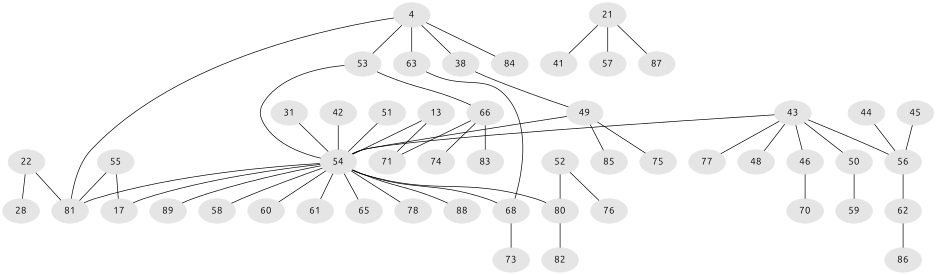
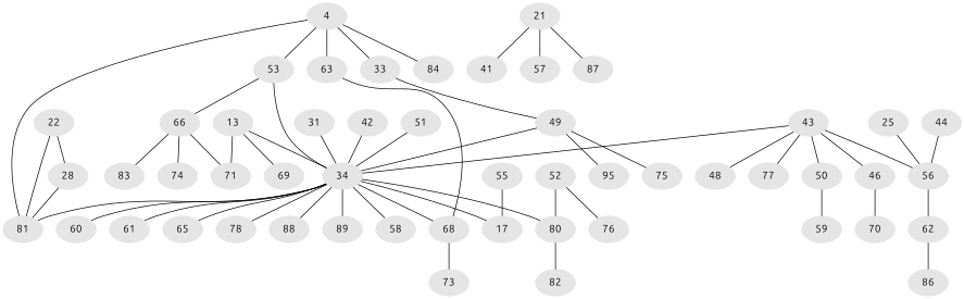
  graph {
    fontname=Ubuntu
    node [color=gray90 fontname=Ubuntu style=filled]
    edge [fontname=Ubuntu]
-   33 [super="+7" label=38]
+   33 [super="+7"]
    49 [super="+17+30"]
    4
    53 [super="+1"]
    63
    81 [super="+12+19"]
    84
-   54 [super="+37+32+26"]
+   54 [super="+37+32+26" label=34]
    66 [super="+38+27+47"]
    68 [super="+24+64"]
    80 [super="+73"]
    58
    60
    61
    65
    n16 [label=17 super="+36"]
    78
    88
    89
    13
+   69 [super="+34"]
    71 [super="+15+23"]
    21 [super="+6"]
    41
    57
    87
    82
    22
    28
    31
    75
-   85
+   85 [label=95]
    42
    43 [super="+16+40+35"]
    46
    48
    50
    56 [super="+39"]
    77
    70
    59
    62
    44
-   45
+   45 [label=25]
    51
    52
    76
    74
    83
    n50 [label=73]
    55
    86
    33 -- 49
    49 -- 54
    49 -- 75
    49 -- 85
    4 -- 33 [weight=2]
    4 -- 53 [weight=2]
    4 -- 63
    4 -- 81
    4 -- 84
    53 -- 54 [weight=2]
    53 -- 66
    63 -- 68
    54 -- 81
    54 -- 68 [weight=3]
    54 -- 80
    54 -- 58
    54 -- 60
    54 -- 61
    54 -- 65
    54 -- n16
    54 -- 78
    54 -- 88
    54 -- 89
    66 -- 71
    66 -- 74
    66 -- 83
    68 -- n50
    80 -- 82
    13 -- 54
+   13 -- 69 [weight=2]
    13 -- 71
    21 -- 41
    21 -- 57
    21 -- 87
    22 -- 81
    22 -- 28
    31 -- 54
    42 -- 54
    43 -- 54
    43 -- 46
    43 -- 48
    43 -- 50
    43 -- 56
    43 -- 77
    46 -- 70
    50 -- 59
    56 -- 62
    62 -- 86
    44 -- 56
    45 -- 56
    51 -- 54
    52 -- 80
    52 -- 76
-   55 -- 81
+   28 -- 81
    55 -- n16
  }
